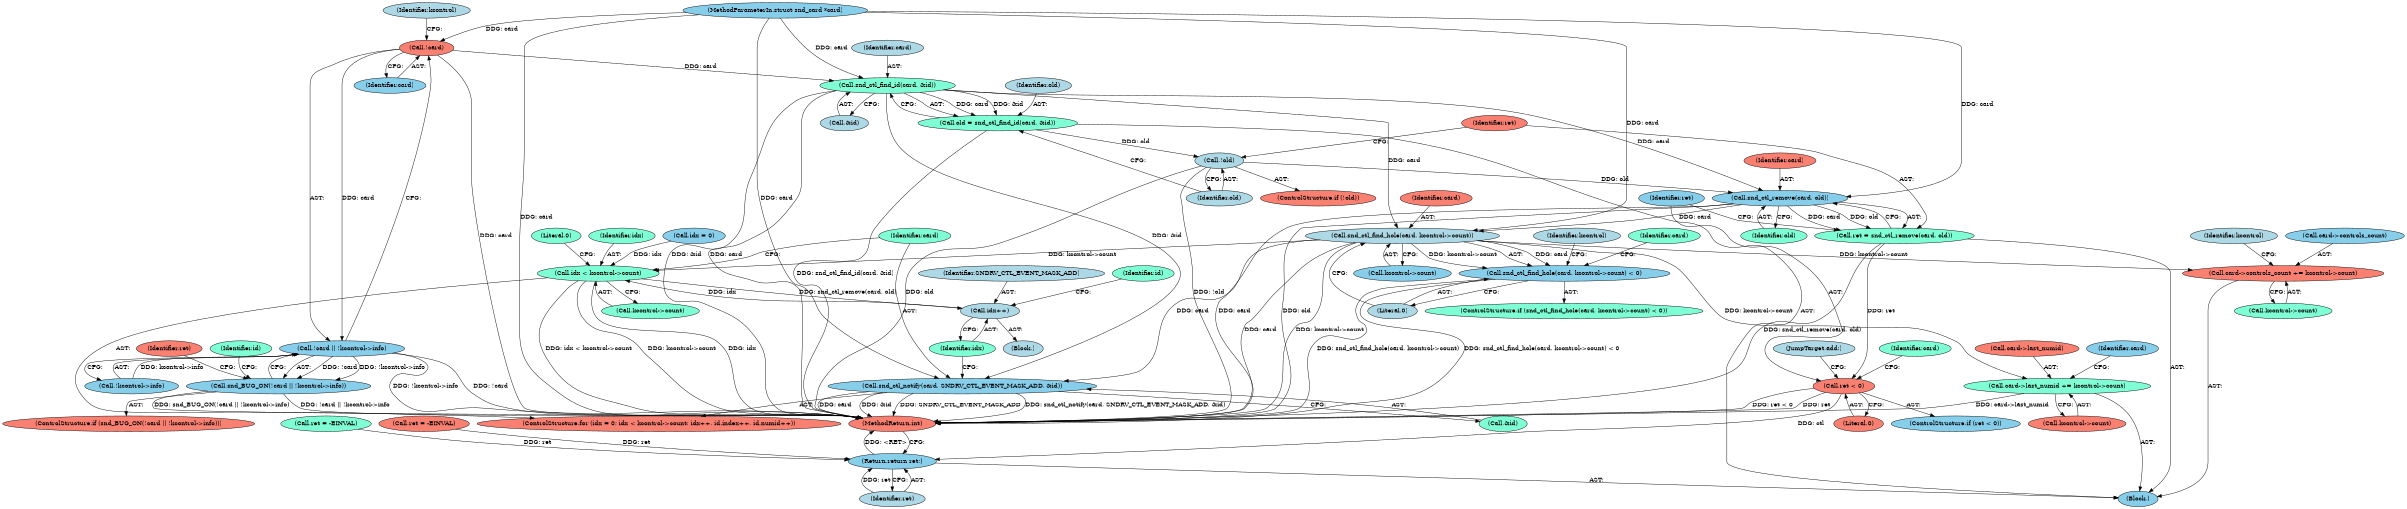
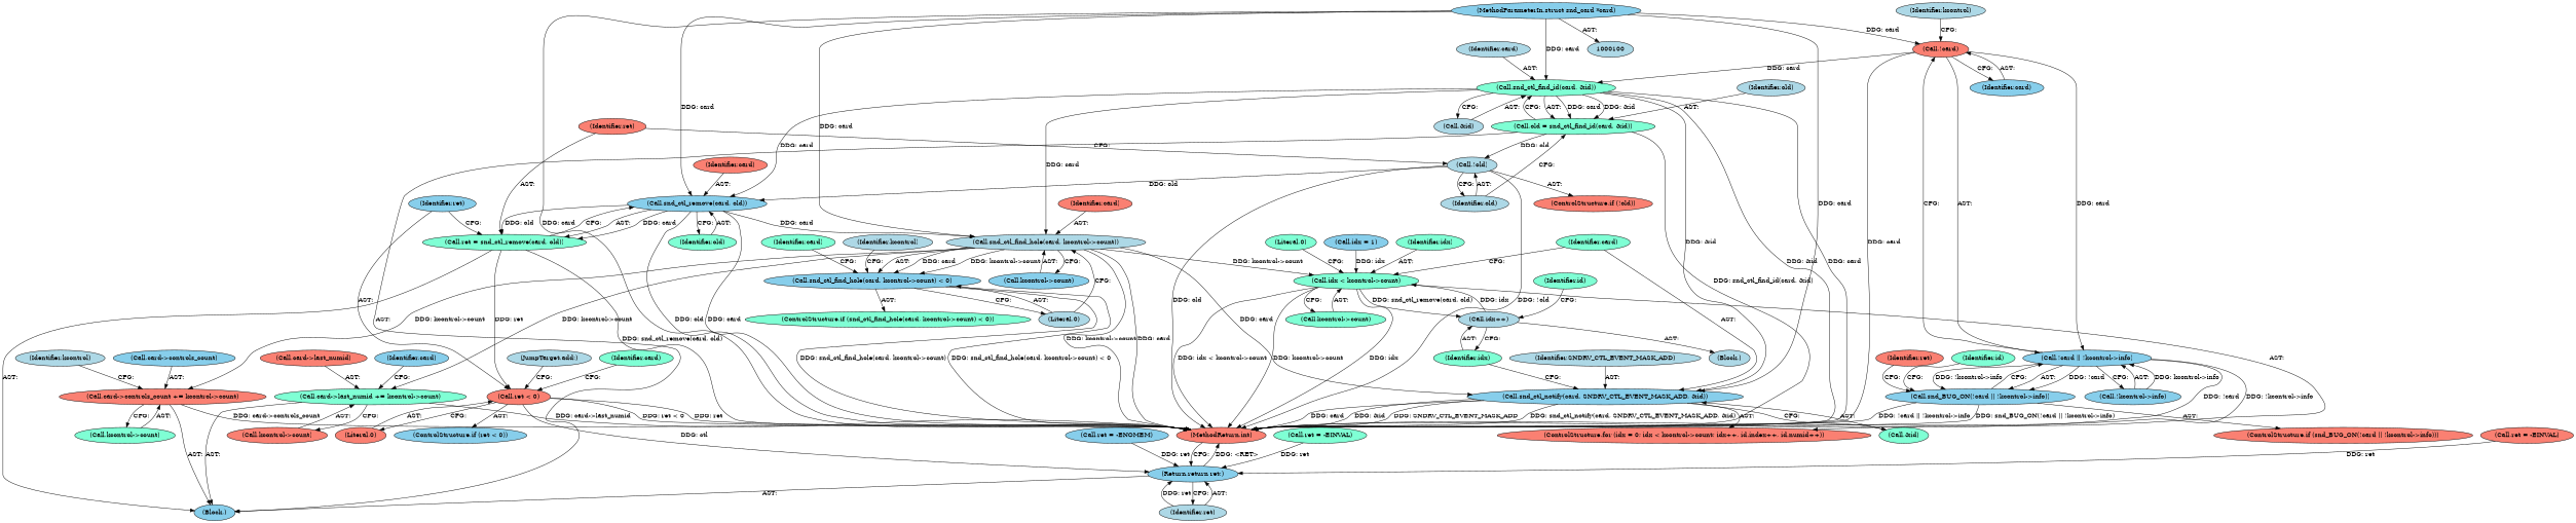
  digraph {
    node [fillcolor=aquamarine style=filled]
    n1 [fillcolor=salmon label="(Call,!card)"]
    n2 [fillcolor=skyblue label="(Call,!card || !kcontrol->info)"]
    n3 [label="(Call,snd_ctl_find_id(card, &id))"]
    n4 [fillcolor=salmon label="(MethodReturn,int)"]
    n5 [fillcolor=skyblue label="(Identifier,card)"]
    n6 [fillcolor=skyblue label="(Call,snd_BUG_ON(!card || !kcontrol->info))"]
    n7 [fillcolor=skyblue label="(Call,!kcontrol->info)"]
    n8 [fillcolor=skyblue label="(Call,snd_ctl_remove(card, old))"]
    n9 [fillcolor=lightblue label="(Call,snd_ctl_find_hole(card, kcontrol->count))"]
    n10 [fillcolor=skyblue label="(Call,snd_ctl_notify(card, SNDRV_CTL_EVENT_MASK_ADD, &id))"]
    n11 [label="(Call,old = snd_ctl_find_id(card, &id))"]
    n12 [fillcolor=lightblue label="(Call,&id)"]
    n13 [fillcolor=skyblue label="(Return,return ret;)"]
    n14 [fillcolor=skyblue label="(MethodParameterIn,struct snd_card *card)"]
+   1000100 [fillcolor=lightblue]
    n16 [label="(Call,ret = snd_ctl_remove(card, old))"]
    n17 [label="(Identifier,old)"]
    n18 [fillcolor=skyblue label="(Call,snd_ctl_find_hole(card, kcontrol->count) < 0)"]
    n19 [fillcolor=salmon label="(Call,card->controls_count += kcontrol->count)"]
    n20 [label="(Call,card->last_numid += kcontrol->count)"]
    n21 [label="(Call,idx < kcontrol->count)"]
    n22 [fillcolor=skyblue label="(Call,kcontrol->count)"]
    n23 [fillcolor=salmon label="(ControlStructure,for (idx = 0; idx < kcontrol->count; idx++, id.index++, id.numid++))"]
    n24 [label="(Call,&id)"]
    n25 [fillcolor=salmon label="(ControlStructure,if (snd_BUG_ON(!card || !kcontrol->info)))"]
    n26 [fillcolor=lightblue label="(Call,!old)"]
    n27 [fillcolor=skyblue label="(Block,)"]
    n28 [fillcolor=lightblue label="(Identifier,old)"]
    n29 [fillcolor=salmon label="(ControlStructure,if (!old))"]
    n30 [fillcolor=salmon label="(Call,ret < 0)"]
    n31 [fillcolor=skyblue label="(ControlStructure,if (ret < 0))"]
    n32 [fillcolor=salmon label="(Literal,0)"]
    n33 [fillcolor=lightblue label="(Identifier,ret)"]
    n34 [fillcolor=lightblue label="(Literal,0)"]
    n35 [label="(ControlStructure,if (snd_ctl_find_hole(card, kcontrol->count) < 0))"]
    n36 [label="(Call,kcontrol->count)"]
    n37 [fillcolor=salmon label="(Call,kcontrol->count)"]
    n38 [fillcolor=lightblue label="(Call,idx++)"]
    n39 [label="(Call,kcontrol->count)"]
    n40 [label="(Identifier,idx)"]
    n41 [fillcolor=lightblue label="(Block,)"]
    n42 [fillcolor=salmon label="(Identifier,ret)"]
    n43 [fillcolor=skyblue label="(Identifier,card)"]
    n44 [fillcolor=lightblue label="(JumpTarget,add:)"]
    n45 [fillcolor=salmon label="(Call,ret = -EINVAL)"]
    n46 [fillcolor=salmon label="(Identifier,card)"]
-   n47 [fillcolor=skyblue label="(Call,idx = 0)"]
+   n47 [fillcolor=skyblue label="(Call,idx = 1)"]
    n48 [fillcolor=lightblue label="(Identifier,kcontrol)"]
    n49 [fillcolor=salmon label="(Identifier,ret)"]
    n50 [fillcolor=lightblue label="(Identifier,kcontrol)"]
    n51 [label="(Literal,0)"]
    n52 [fillcolor=lightblue label="(Identifier,kcontrol)"]
    n53 [label="(Identifier,id)"]
    n54 [label="(Identifier,card)"]
+   n55 [fillcolor=skyblue label="(Call,ret = -ENOMEM)"]
    n56 [label="(Identifier,card)"]
    n57 [fillcolor=skyblue label="(Call,card->controls_count)"]
    n58 [fillcolor=lightblue label="(Identifier,SNDRV_CTL_EVENT_MASK_ADD)"]
    n59 [fillcolor=salmon label="(Call,card->last_numid)"]
    n60 [label="(Identifier,id)"]
    n61 [fillcolor=lightblue label="(Identifier,old)"]
    n62 [fillcolor=salmon label="(Identifier,card)"]
    n63 [label="(Identifier,idx)"]
    n64 [fillcolor=lightblue label="(Identifier,card)"]
    n65 [label="(Call,ret = -EINVAL)"]
    n66 [fillcolor=skyblue label="(Identifier,ret)"]
    n67 [label="(Identifier,card)"]
    n1 -> n2 [label="AST: "]
    n1 -> n2 [label="DDG: card"]
    n1 -> n3 [label="DDG: card"]
    n1 -> n4 [label="DDG: card"]
    n1 -> n5 [label="CFG: "]
    n2 -> n1 [label="CFG: "]
    n2 -> n4 [label="DDG: !card"]
    n2 -> n4 [label="DDG: !kcontrol->info"]
    n2 -> n6 [label="AST: "]
    n2 -> n6 [label="DDG: !card"]
    n2 -> n6 [label="DDG: !kcontrol->info"]
    n2 -> n7 [label="CFG: "]
    n3 -> n4 [label="DDG: &id"]
    n3 -> n4 [label="DDG: card"]
    n3 -> n8 [label="DDG: card"]
    n3 -> n9 [label="DDG: card"]
    n3 -> n10 [label="DDG: &id"]
    n3 -> n11 [label="AST: "]
    n3 -> n11 [label="DDG: card"]
    n3 -> n11 [label="DDG: &id"]
    n3 -> n12 [label="CFG: "]
    n4 -> n13 [label="CFG: "]
    n5 -> n1 [label="AST: "]
    n6 -> n2 [label="CFG: "]
    n6 -> n4 [label="DDG: !card || !kcontrol->info"]
    n6 -> n4 [label="DDG: snd_BUG_ON(!card || !kcontrol->info)"]
    n6 -> n25 [label="AST: "]
    n7 -> n2 [label="AST: "]
    n7 -> n2 [label="DDG: kcontrol->info"]
    n8 -> n4 [label="DDG: card"]
    n8 -> n4 [label="DDG: old"]
    n8 -> n9 [label="DDG: card"]
    n8 -> n16 [label="AST: "]
    n8 -> n16 [label="DDG: card"]
    n8 -> n16 [label="DDG: old"]
    n8 -> n17 [label="CFG: "]
    n9 -> n4 [label="DDG: kcontrol->count"]
    n9 -> n4 [label="DDG: card"]
    n9 -> n10 [label="DDG: card"]
    n9 -> n18 [label="AST: "]
    n9 -> n18 [label="DDG: card"]
    n9 -> n18 [label="DDG: kcontrol->count"]
    n9 -> n19 [label="DDG: kcontrol->count"]
    n9 -> n20 [label="DDG: kcontrol->count"]
    n9 -> n21 [label="DDG: kcontrol->count"]
    n9 -> n22 [label="CFG: "]
    n10 -> n4 [label="DDG: snd_ctl_notify(card, SNDRV_CTL_EVENT_MASK_ADD, &id)"]
    n10 -> n4 [label="DDG: card"]
    n10 -> n4 [label="DDG: &id"]
    n10 -> n4 [label="DDG: SNDRV_CTL_EVENT_MASK_ADD"]
    n10 -> n23 [label="AST: "]
    n10 -> n24 [label="CFG: "]
    n11 -> n3 [label="CFG: "]
    n11 -> n4 [label="DDG: snd_ctl_find_id(card, &id)"]
    n11 -> n26 [label="DDG: old"]
    n11 -> n27 [label="AST: "]
    n12 -> n3 [label="AST: "]
    n13 -> n4 [label="DDG: <RET>"]
    n13 -> n27 [label="AST: "]
    n13 -> n33 [label="CFG: "]
    n14 -> n1 [label="DDG: card"]
    n14 -> n3 [label="DDG: card"]
    n14 -> n4 [label="DDG: card"]
    n14 -> n8 [label="DDG: card"]
    n14 -> n9 [label="DDG: card"]
    n14 -> n10 [label="DDG: card"]
+   n14 -> 1000100 [label="AST: "]
    n16 -> n4 [label="DDG: snd_ctl_remove(card, old)"]
    n16 -> n8 [label="CFG: "]
    n16 -> n27 [label="AST: "]
    n16 -> n30 [label="DDG: ret"]
    n17 -> n8 [label="AST: "]
    n18 -> n4 [label="DDG: snd_ctl_find_hole(card, kcontrol->count) < 0"]
    n18 -> n4 [label="DDG: snd_ctl_find_hole(card, kcontrol->count)"]
    n18 -> n34 [label="CFG: "]
    n18 -> n35 [label="AST: "]
+   n19 -> n4 [label="DDG: card->controls_count"]
    n19 -> n27 [label="AST: "]
    n19 -> n36 [label="CFG: "]
    n20 -> n4 [label="DDG: card->last_numid"]
    n20 -> n27 [label="AST: "]
    n20 -> n37 [label="CFG: "]
    n21 -> n4 [label="DDG: idx < kcontrol->count"]
    n21 -> n4 [label="DDG: kcontrol->count"]
    n21 -> n4 [label="DDG: idx"]
    n21 -> n23 [label="AST: "]
    n21 -> n38 [label="DDG: snd_ctl_remove(card, old)"]
    n21 -> n39 [label="CFG: "]
    n22 -> n9 [label="AST: "]
    n24 -> n10 [label="AST: "]
    n26 -> n4 [label="DDG: old"]
    n26 -> n4 [label="DDG: !old"]
    n26 -> n8 [label="DDG: old"]
    n26 -> n28 [label="CFG: "]
    n26 -> n29 [label="AST: "]
    n28 -> n11 [label="CFG: "]
    n28 -> n26 [label="AST: "]
    n30 -> n4 [label="DDG: ret < 0"]
    n30 -> n4 [label="DDG: ret"]
    n30 -> n13 [label="DDG: ctl"]
    n30 -> n31 [label="AST: "]
    n30 -> n32 [label="CFG: "]
    n32 -> n30 [label="AST: "]
    n33 -> n13 [label="AST: "]
    n33 -> n13 [label="DDG: ret"]
    n34 -> n9 [label="CFG: "]
    n34 -> n18 [label="AST: "]
    n36 -> n19 [label="AST: "]
    n37 -> n20 [label="AST: "]
    n38 -> n21 [label="DDG: idx"]
    n38 -> n40 [label="CFG: "]
    n38 -> n41 [label="AST: "]
    n39 -> n21 [label="AST: "]
    n40 -> n10 [label="CFG: "]
    n40 -> n38 [label="AST: "]
    n42 -> n6 [label="CFG: "]
    n43 -> n20 [label="CFG: "]
    n44 -> n30 [label="CFG: "]
    n45 -> n13 [label="DDG: ret"]
    n46 -> n9 [label="AST: "]
    n47 -> n21 [label="DDG: idx"]
    n48 -> n19 [label="CFG: "]
    n49 -> n16 [label="AST: "]
    n49 -> n26 [label="CFG: "]
    n50 -> n18 [label="CFG: "]
    n51 -> n21 [label="CFG: "]
    n52 -> n1 [label="CFG: "]
    n53 -> n6 [label="CFG: "]
    n54 -> n30 [label="CFG: "]
+   n55 -> n13 [label="DDG: ret"]
    n56 -> n10 [label="AST: "]
    n56 -> n21 [label="CFG: "]
    n57 -> n19 [label="AST: "]
-   n58 -> n38 [label="AST: "]
+   n58 -> n10 [label="AST: "]
    n59 -> n20 [label="AST: "]
    n60 -> n38 [label="CFG: "]
    n61 -> n11 [label="AST: "]
    n62 -> n8 [label="AST: "]
    n63 -> n21 [label="AST: "]
    n64 -> n3 [label="AST: "]
    n65 -> n13 [label="DDG: ret"]
    n66 -> n16 [label="CFG: "]
    n66 -> n30 [label="AST: "]
    n67 -> n18 [label="CFG: "]
  }
